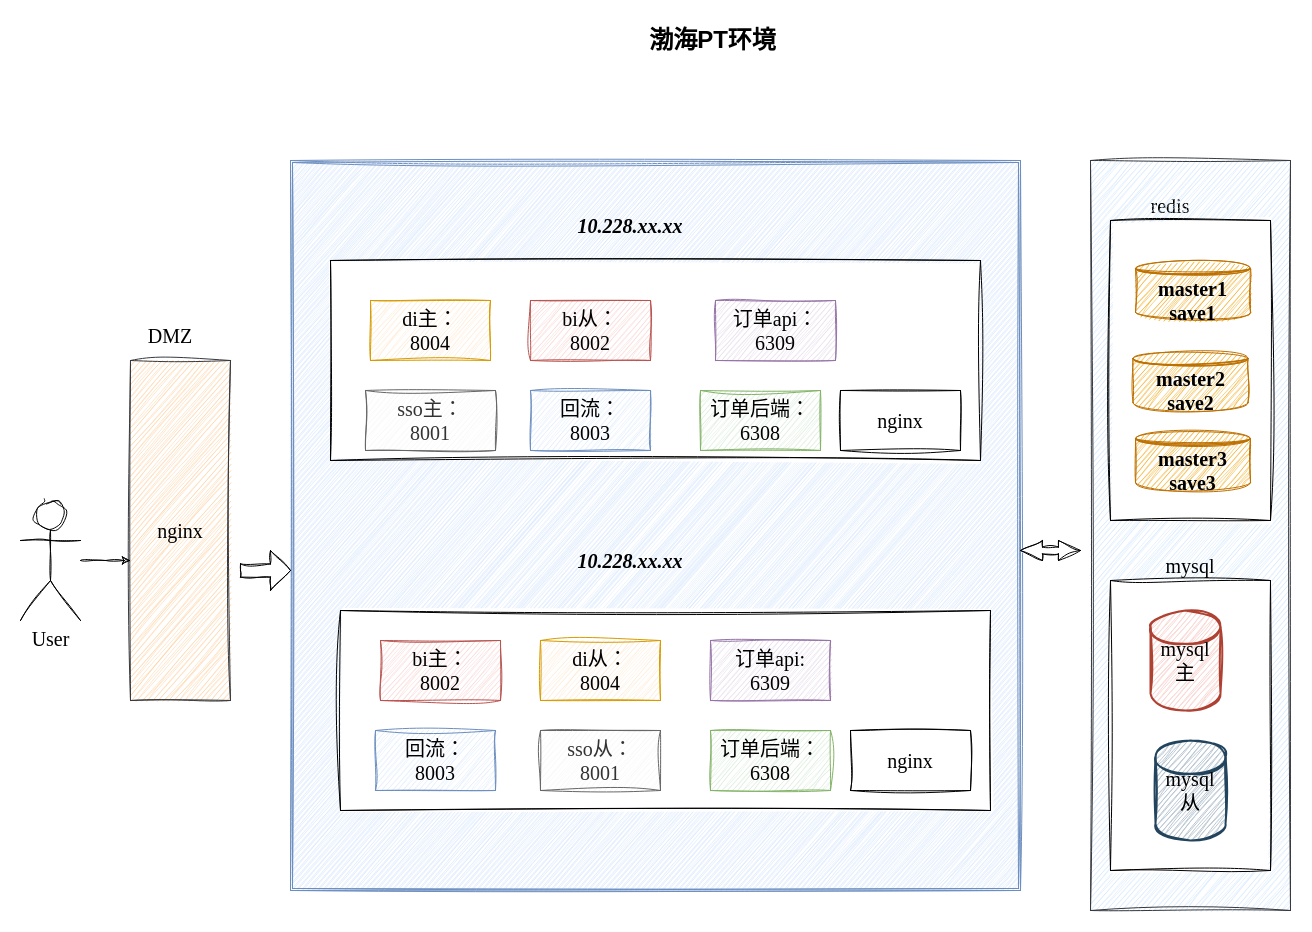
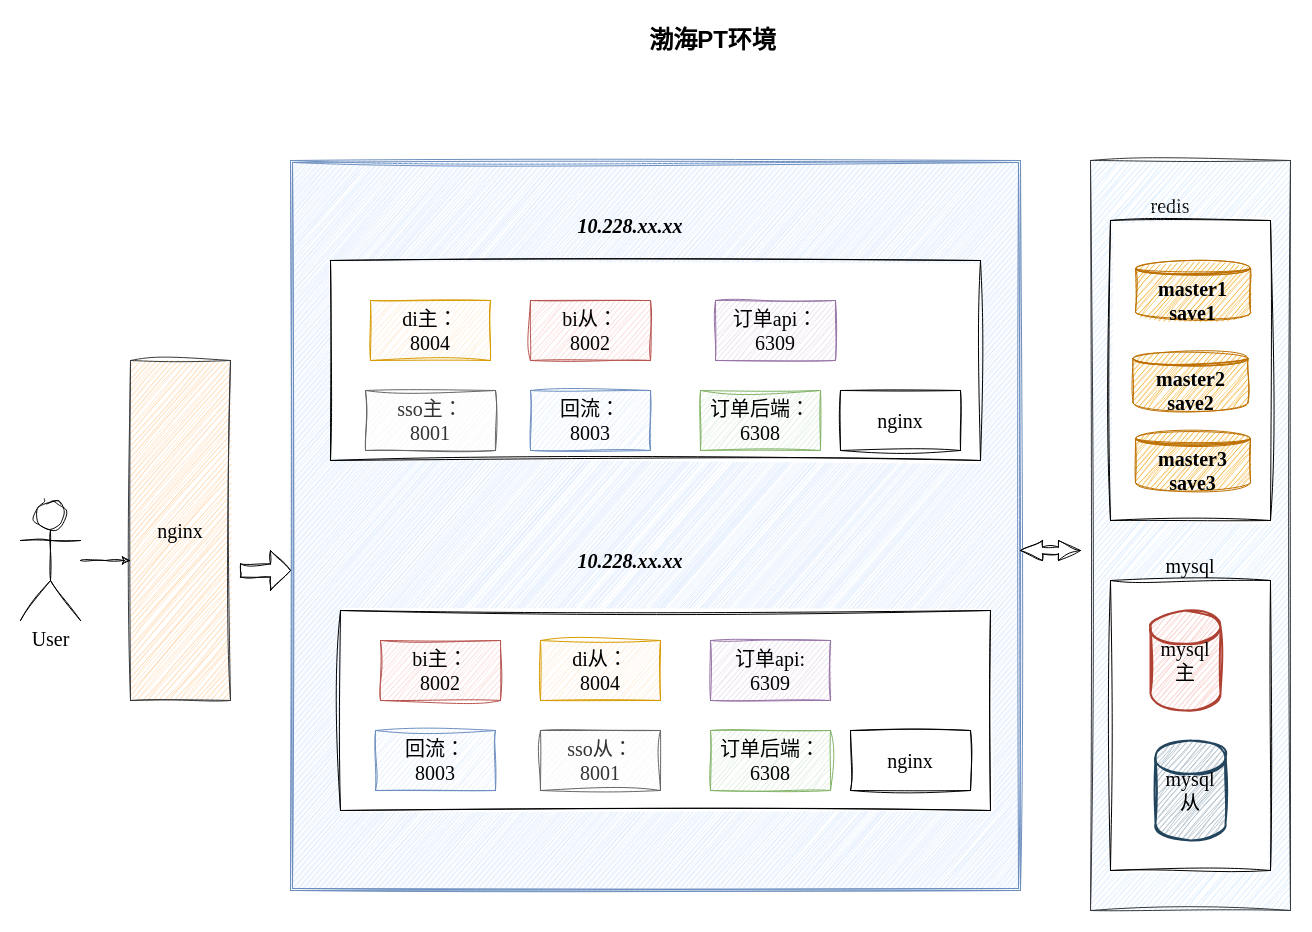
  <mxCell id="0" />
  <mxCell id="1" parent="0" />
  <mxCell id="2" value="nginx" style="rounded=0;whiteSpace=wrap;html=1;hachureGap=4;fontFamily=Architects Daughter;fontSource=https%3A%2F%2Ffonts.googleapis.com%2Fcss%3Ffamily%3DArchitects%2BDaughter;fontSize=20;fillColor=#ffcc99;strokeColor=#36393d;sketch=1;curveFitting=1;jiggle=2;" parent="1" vertex="1"><mxGeometry x="130" y="360" width="100" height="340" as="geometry" /></mxCell>
- <mxCell id="3" value="DMZ" style="text;html=1;strokeColor=none;fillColor=none;align=center;verticalAlign=middle;whiteSpace=wrap;rounded=0;hachureGap=4;fontFamily=Architects Daughter;fontSource=https%3A%2F%2Ffonts.googleapis.com%2Fcss%3Ffamily%3DArchitects%2BDaughter;fontSize=20;sketch=1;curveFitting=1;jiggle=2;" parent="1" vertex="1"><mxGeometry x="140" y="320" width="60" height="30" as="geometry" /></mxCell>
  <mxCell id="4" value="User" style="shape=umlActor;verticalLabelPosition=bottom;verticalAlign=top;html=1;outlineConnect=0;hachureGap=4;fontFamily=Architects Daughter;fontSource=https%3A%2F%2Ffonts.googleapis.com%2Fcss%3Ffamily%3DArchitects%2BDaughter;fontSize=20;rounded=0;sketch=1;curveFitting=1;jiggle=2;" parent="1" vertex="1"><mxGeometry x="20" y="500" width="60" height="120" as="geometry" /></mxCell>
  <mxCell id="5" value="" style="edgeStyle=orthogonalEdgeStyle;rounded=0;hachureGap=4;orthogonalLoop=1;jettySize=auto;html=1;fontFamily=Architects Daughter;fontSource=https%3A%2F%2Ffonts.googleapis.com%2Fcss%3Ffamily%3DArchitects%2BDaughter;fontSize=16;sketch=1;curveFitting=1;jiggle=2;" parent="1" source="4" edge="1"><mxGeometry relative="1" as="geometry"><mxPoint x="130" y="560" as="targetPoint" /></mxGeometry></mxCell>
  <mxCell id="6" value="" style="shape=ext;double=1;whiteSpace=wrap;html=1;aspect=fixed;hachureGap=4;fontFamily=Architects Daughter;fontSource=https%3A%2F%2Ffonts.googleapis.com%2Fcss%3Ffamily%3DArchitects%2BDaughter;fontSize=20;fillColor=#dae8fc;strokeColor=#6c8ebf;rounded=0;sketch=1;curveFitting=1;jiggle=2;" parent="1" vertex="1"><mxGeometry x="290" y="160" width="730" height="730" as="geometry" /></mxCell>
  <mxCell id="7" value="&lt;b&gt;&lt;i&gt;10.228.xx.xx&lt;/i&gt;&lt;/b&gt;" style="text;html=1;strokeColor=none;fillColor=none;align=center;verticalAlign=middle;whiteSpace=wrap;rounded=0;hachureGap=4;fontFamily=Architects Daughter;fontSource=https%3A%2F%2Ffonts.googleapis.com%2Fcss%3Ffamily%3DArchitects%2BDaughter;fontSize=20;sketch=1;curveFitting=1;jiggle=2;" parent="1" vertex="1"><mxGeometry x="600" y="545" width="60" height="30" as="geometry" /></mxCell>
  <mxCell id="8" value="redis" style="text;html=1;strokeColor=none;fillColor=none;align=center;verticalAlign=middle;whiteSpace=wrap;rounded=0;hachureGap=4;fontFamily=Architects Daughter;fontSource=https%3A%2F%2Ffonts.googleapis.com%2Fcss%3Ffamily%3DArchitects%2BDaughter;fontSize=20;sketch=1;curveFitting=1;jiggle=2;" parent="1" vertex="1"><mxGeometry x="1140" y="190" width="60" height="30" as="geometry" /></mxCell>
  <mxCell id="9" value="" style="edgeStyle=none;rounded=0;hachureGap=4;orthogonalLoop=1;jettySize=auto;html=1;fontFamily=Architects Daughter;fontSource=https%3A%2F%2Ffonts.googleapis.com%2Fcss%3Ffamily%3DArchitects%2BDaughter;fontSize=16;fontColor=#000000;sketch=1;curveFitting=1;jiggle=2;" parent="1" source="10" target="6" edge="1"><mxGeometry relative="1" as="geometry" /></mxCell>
  <mxCell id="10" value="" style="html=1;shadow=0;dashed=0;align=center;verticalAlign=middle;shape=mxgraph.arrows2.twoWayArrow;dy=0.65;dx=22;labelBackgroundColor=#000000;hachureGap=4;fontFamily=Architects Daughter;fontSource=https%3A%2F%2Ffonts.googleapis.com%2Fcss%3Ffamily%3DArchitects%2BDaughter;fontSize=20;fontColor=#000000;gradientColor=none;rounded=0;sketch=1;curveFitting=1;jiggle=2;" parent="1" vertex="1"><mxGeometry x="1020" y="540" width="60" height="20" as="geometry" /></mxCell>
  <mxCell id="11" value="" style="html=1;shadow=0;dashed=0;align=center;verticalAlign=middle;shape=mxgraph.arrows2.arrow;dy=0.67;dx=20;notch=0;labelBackgroundColor=#000000;hachureGap=4;fontFamily=Architects Daughter;fontSource=https%3A%2F%2Ffonts.googleapis.com%2Fcss%3Ffamily%3DArchitects%2BDaughter;fontSize=20;fontColor=#000000;gradientColor=none;rounded=0;sketch=1;curveFitting=1;jiggle=2;" parent="1" vertex="1"><mxGeometry x="240" y="550" width="50" height="40" as="geometry" /></mxCell>
  <mxCell id="12" value="" style="group;rounded=0;sketch=1;curveFitting=1;jiggle=2;" parent="1" vertex="1" connectable="0"><mxGeometry x="1090" y="160" width="200" height="750" as="geometry" /></mxCell>
  <mxCell id="13" value="" style="rounded=0;whiteSpace=wrap;html=1;hachureGap=4;fontFamily=Architects Daughter;fontSource=https%3A%2F%2Ffonts.googleapis.com%2Fcss%3Ffamily%3DArchitects%2BDaughter;fontSize=20;fillColor=#cce5ff;strokeColor=#36393d;sketch=1;curveFitting=1;jiggle=2;" parent="12" vertex="1"><mxGeometry width="200" height="750" as="geometry" /></mxCell>
  <mxCell id="14" value="" style="rounded=0;whiteSpace=wrap;html=1;hachureGap=4;fontFamily=Architects Daughter;fontSource=https%3A%2F%2Ffonts.googleapis.com%2Fcss%3Ffamily%3DArchitects%2BDaughter;fontSize=20;gradientColor=none;sketch=1;curveFitting=1;jiggle=2;" parent="12" vertex="1"><mxGeometry x="20" y="60" width="160" height="300" as="geometry" /></mxCell>
  <mxCell id="15" value="" style="rounded=0;whiteSpace=wrap;html=1;hachureGap=4;fontFamily=Architects Daughter;fontSource=https%3A%2F%2Ffonts.googleapis.com%2Fcss%3Ffamily%3DArchitects%2BDaughter;fontSize=20;gradientColor=none;sketch=1;curveFitting=1;jiggle=2;" parent="12" vertex="1"><mxGeometry x="20" y="420" width="160" height="290" as="geometry" /></mxCell>
  <mxCell id="16" value="mysql" style="text;html=1;strokeColor=none;fillColor=none;align=center;verticalAlign=middle;whiteSpace=wrap;rounded=0;hachureGap=4;fontFamily=Architects Daughter;fontSource=https%3A%2F%2Ffonts.googleapis.com%2Fcss%3Ffamily%3DArchitects%2BDaughter;fontSize=20;sketch=1;curveFitting=1;jiggle=2;" parent="12" vertex="1"><mxGeometry x="70" y="390" width="60" height="30" as="geometry" /></mxCell>
  <mxCell id="17" value="mysql主" style="strokeWidth=2;html=1;shape=mxgraph.flowchart.database;whiteSpace=wrap;hachureGap=4;fontFamily=Architects Daughter;fontSource=https%3A%2F%2Ffonts.googleapis.com%2Fcss%3Ffamily%3DArchitects%2BDaughter;fontSize=20;fillColor=#fad9d5;strokeColor=#ae4132;rounded=0;sketch=1;curveFitting=1;jiggle=2;" parent="12" vertex="1"><mxGeometry x="60" y="450" width="70" height="100" as="geometry" /></mxCell>
  <mxCell id="18" value="mysql从" style="strokeWidth=2;html=1;shape=mxgraph.flowchart.database;whiteSpace=wrap;hachureGap=4;fontFamily=Architects Daughter;fontSource=https%3A%2F%2Ffonts.googleapis.com%2Fcss%3Ffamily%3DArchitects%2BDaughter;fontSize=20;fillColor=#bac8d3;strokeColor=#23445d;rounded=0;sketch=1;curveFitting=1;jiggle=2;" parent="12" vertex="1"><mxGeometry x="65" y="580" width="70" height="100" as="geometry" /></mxCell>
  <mxCell id="19" value="&lt;font color=&quot;#000000&quot;&gt;&lt;b&gt;master1&lt;br&gt;save1&lt;/b&gt;&lt;/font&gt;" style="shape=datastore;whiteSpace=wrap;html=1;hachureGap=4;fontFamily=Architects Daughter;fontSource=https%3A%2F%2Ffonts.googleapis.com%2Fcss%3Ffamily%3DArchitects%2BDaughter;fontSize=20;fillColor=#f0a30a;fontColor=#000000;strokeColor=#BD7000;rounded=0;sketch=1;curveFitting=1;jiggle=2;" parent="12" vertex="1"><mxGeometry x="45" y="100" width="115" height="60" as="geometry" /></mxCell>
  <mxCell id="20" value="&lt;font color=&quot;#000000&quot;&gt;&lt;b&gt;master2&lt;br&gt;save2&lt;/b&gt;&lt;/font&gt;" style="shape=datastore;whiteSpace=wrap;html=1;hachureGap=4;fontFamily=Architects Daughter;fontSource=https%3A%2F%2Ffonts.googleapis.com%2Fcss%3Ffamily%3DArchitects%2BDaughter;fontSize=20;fillColor=#f0a30a;fontColor=#000000;strokeColor=#BD7000;rounded=0;sketch=1;curveFitting=1;jiggle=2;" parent="12" vertex="1"><mxGeometry x="42.5" y="190" width="115" height="60" as="geometry" /></mxCell>
  <mxCell id="21" value="&lt;b&gt;&lt;font color=&quot;#000000&quot;&gt;master3&lt;br&gt;save3&lt;/font&gt;&lt;/b&gt;" style="shape=datastore;whiteSpace=wrap;html=1;hachureGap=4;fontFamily=Architects Daughter;fontSource=https%3A%2F%2Ffonts.googleapis.com%2Fcss%3Ffamily%3DArchitects%2BDaughter;fontSize=20;fillColor=#f0a30a;fontColor=#000000;strokeColor=#BD7000;rounded=0;sketch=1;curveFitting=1;jiggle=2;" parent="12" vertex="1"><mxGeometry x="45" y="270" width="115" height="60" as="geometry" /></mxCell>
  <mxCell id="22" value="" style="group;rounded=0;sketch=1;curveFitting=1;jiggle=2;" parent="1" vertex="1" connectable="0"><mxGeometry x="330" y="210" width="660" height="600" as="geometry" /></mxCell>
  <mxCell id="23" value="" style="rounded=0;whiteSpace=wrap;html=1;hachureGap=4;fontFamily=Architects Daughter;fontSource=https%3A%2F%2Ffonts.googleapis.com%2Fcss%3Ffamily%3DArchitects%2BDaughter;fontSize=20;sketch=1;curveFitting=1;jiggle=2;" parent="22" vertex="1"><mxGeometry y="50" width="650" height="200" as="geometry" /></mxCell>
  <mxCell id="24" value="" style="rounded=0;whiteSpace=wrap;html=1;hachureGap=4;fontFamily=Architects Daughter;fontSource=https%3A%2F%2Ffonts.googleapis.com%2Fcss%3Ffamily%3DArchitects%2BDaughter;fontSize=20;sketch=1;curveFitting=1;jiggle=2;" parent="22" vertex="1"><mxGeometry x="10" y="400" width="650" height="200" as="geometry" /></mxCell>
  <mxCell id="25" value="&lt;b&gt;&lt;i&gt;10.228.xx.xx&lt;/i&gt;&lt;/b&gt;" style="text;html=1;strokeColor=none;fillColor=none;align=center;verticalAlign=middle;whiteSpace=wrap;rounded=0;hachureGap=4;fontFamily=Architects Daughter;fontSource=https%3A%2F%2Ffonts.googleapis.com%2Fcss%3Ffamily%3DArchitects%2BDaughter;fontSize=20;sketch=1;curveFitting=1;jiggle=2;" parent="22" vertex="1"><mxGeometry x="270" width="60" height="30" as="geometry" /></mxCell>
  <mxCell id="26" value="di主：&lt;br&gt;8004" style="rounded=0;whiteSpace=wrap;html=1;hachureGap=4;fontFamily=Architects Daughter;fontSource=https%3A%2F%2Ffonts.googleapis.com%2Fcss%3Ffamily%3DArchitects%2BDaughter;fontSize=20;fillColor=#ffe6cc;strokeColor=#d79b00;sketch=1;curveFitting=1;jiggle=2;" parent="22" vertex="1"><mxGeometry x="40" y="90" width="120" height="60" as="geometry" /></mxCell>
  <mxCell id="27" value="bi从：&lt;br&gt;8002" style="rounded=0;whiteSpace=wrap;html=1;hachureGap=4;fontFamily=Architects Daughter;fontSource=https%3A%2F%2Ffonts.googleapis.com%2Fcss%3Ffamily%3DArchitects%2BDaughter;fontSize=20;fillColor=#f8cecc;strokeColor=#b85450;sketch=1;curveFitting=1;jiggle=2;" parent="22" vertex="1"><mxGeometry x="200" y="90" width="120" height="60" as="geometry" /></mxCell>
  <mxCell id="28" value="订单api：&lt;br&gt;6309" style="rounded=0;whiteSpace=wrap;html=1;hachureGap=4;fontFamily=Architects Daughter;fontSource=https%3A%2F%2Ffonts.googleapis.com%2Fcss%3Ffamily%3DArchitects%2BDaughter;fontSize=20;fillColor=#e1d5e7;strokeColor=#9673a6;sketch=1;curveFitting=1;jiggle=2;" parent="22" vertex="1"><mxGeometry x="385" y="90" width="120" height="60" as="geometry" /></mxCell>
  <mxCell id="29" value="sso主：&lt;br&gt;8001" style="rounded=0;whiteSpace=wrap;html=1;hachureGap=4;fontFamily=Architects Daughter;fontSource=https%3A%2F%2Ffonts.googleapis.com%2Fcss%3Ffamily%3DArchitects%2BDaughter;fontSize=20;fillColor=#f5f5f5;fontColor=#333333;strokeColor=#666666;sketch=1;curveFitting=1;jiggle=2;" parent="22" vertex="1"><mxGeometry x="35" y="180" width="130" height="60" as="geometry" /></mxCell>
  <mxCell id="30" value="回流：&lt;br&gt;8003" style="rounded=0;whiteSpace=wrap;html=1;hachureGap=4;fontFamily=Architects Daughter;fontSource=https%3A%2F%2Ffonts.googleapis.com%2Fcss%3Ffamily%3DArchitects%2BDaughter;fontSize=20;fillColor=#dae8fc;strokeColor=#6c8ebf;sketch=1;curveFitting=1;jiggle=2;" parent="22" vertex="1"><mxGeometry x="200" y="180" width="120" height="60" as="geometry" /></mxCell>
  <mxCell id="31" value="订单后端：&lt;br&gt;6308" style="rounded=0;whiteSpace=wrap;html=1;hachureGap=4;fontFamily=Architects Daughter;fontSource=https%3A%2F%2Ffonts.googleapis.com%2Fcss%3Ffamily%3DArchitects%2BDaughter;fontSize=20;fillColor=#d5e8d4;strokeColor=#82b366;sketch=1;curveFitting=1;jiggle=2;" parent="22" vertex="1"><mxGeometry x="370" y="180" width="120" height="60" as="geometry" /></mxCell>
  <mxCell id="32" value="nginx" style="rounded=0;whiteSpace=wrap;html=1;hachureGap=4;fontFamily=Architects Daughter;fontSource=https%3A%2F%2Ffonts.googleapis.com%2Fcss%3Ffamily%3DArchitects%2BDaughter;fontSize=20;sketch=1;curveFitting=1;jiggle=2;" parent="22" vertex="1"><mxGeometry x="510" y="180" width="120" height="60" as="geometry" /></mxCell>
  <mxCell id="33" value="bi主：&lt;br&gt;8002" style="rounded=0;whiteSpace=wrap;html=1;hachureGap=4;fontFamily=Architects Daughter;fontSource=https%3A%2F%2Ffonts.googleapis.com%2Fcss%3Ffamily%3DArchitects%2BDaughter;fontSize=20;fillColor=#f8cecc;strokeColor=#b85450;sketch=1;curveFitting=1;jiggle=2;" parent="22" vertex="1"><mxGeometry x="50" y="430" width="120" height="60" as="geometry" /></mxCell>
  <mxCell id="34" value="di从：&lt;br&gt;8004" style="rounded=0;whiteSpace=wrap;html=1;hachureGap=4;fontFamily=Architects Daughter;fontSource=https%3A%2F%2Ffonts.googleapis.com%2Fcss%3Ffamily%3DArchitects%2BDaughter;fontSize=20;fillColor=#ffe6cc;strokeColor=#d79b00;sketch=1;curveFitting=1;jiggle=2;" parent="22" vertex="1"><mxGeometry x="210" y="430" width="120" height="60" as="geometry" /></mxCell>
  <mxCell id="35" value="订单api:&lt;br&gt;6309" style="rounded=0;whiteSpace=wrap;html=1;hachureGap=4;fontFamily=Architects Daughter;fontSource=https%3A%2F%2Ffonts.googleapis.com%2Fcss%3Ffamily%3DArchitects%2BDaughter;fontSize=20;fillColor=#e1d5e7;strokeColor=#9673a6;sketch=1;curveFitting=1;jiggle=2;" parent="22" vertex="1"><mxGeometry x="380" y="430" width="120" height="60" as="geometry" /></mxCell>
  <mxCell id="36" value="回流：&lt;br&gt;8003" style="rounded=0;whiteSpace=wrap;html=1;hachureGap=4;fontFamily=Architects Daughter;fontSource=https%3A%2F%2Ffonts.googleapis.com%2Fcss%3Ffamily%3DArchitects%2BDaughter;fontSize=20;fillColor=#dae8fc;strokeColor=#6c8ebf;sketch=1;curveFitting=1;jiggle=2;" parent="22" vertex="1"><mxGeometry x="45" y="520" width="120" height="60" as="geometry" /></mxCell>
  <mxCell id="37" value="sso从：&lt;br&gt;8001" style="rounded=0;whiteSpace=wrap;html=1;hachureGap=4;fontFamily=Architects Daughter;fontSource=https%3A%2F%2Ffonts.googleapis.com%2Fcss%3Ffamily%3DArchitects%2BDaughter;fontSize=20;fillColor=#f5f5f5;fontColor=#333333;strokeColor=#666666;sketch=1;curveFitting=1;jiggle=2;" parent="22" vertex="1"><mxGeometry x="210" y="520" width="120" height="60" as="geometry" /></mxCell>
  <mxCell id="38" value="订单后端：&lt;br&gt;6308" style="rounded=0;whiteSpace=wrap;html=1;hachureGap=4;fontFamily=Architects Daughter;fontSource=https%3A%2F%2Ffonts.googleapis.com%2Fcss%3Ffamily%3DArchitects%2BDaughter;fontSize=20;fillColor=#d5e8d4;strokeColor=#82b366;sketch=1;curveFitting=1;jiggle=2;" parent="22" vertex="1"><mxGeometry x="380" y="520" width="120" height="60" as="geometry" /></mxCell>
  <mxCell id="39" value="nginx" style="rounded=0;whiteSpace=wrap;html=1;hachureGap=4;fontFamily=Architects Daughter;fontSource=https%3A%2F%2Ffonts.googleapis.com%2Fcss%3Ffamily%3DArchitects%2BDaughter;fontSize=20;sketch=1;curveFitting=1;jiggle=2;" parent="22" vertex="1"><mxGeometry x="520" y="520" width="120" height="60" as="geometry" /></mxCell>
  <mxCell id="40" value="&lt;h1&gt;渤海PT环境&lt;/h1&gt;" style="text;html=1;spacing=5;spacingTop=-20;whiteSpace=wrap;overflow=hidden;rounded=0;align=center;sketch=1;curveFitting=1;jiggle=2;" parent="1" vertex="1"><mxGeometry x="555" y="20" width="315" height="40" as="geometry" /></mxCell>
